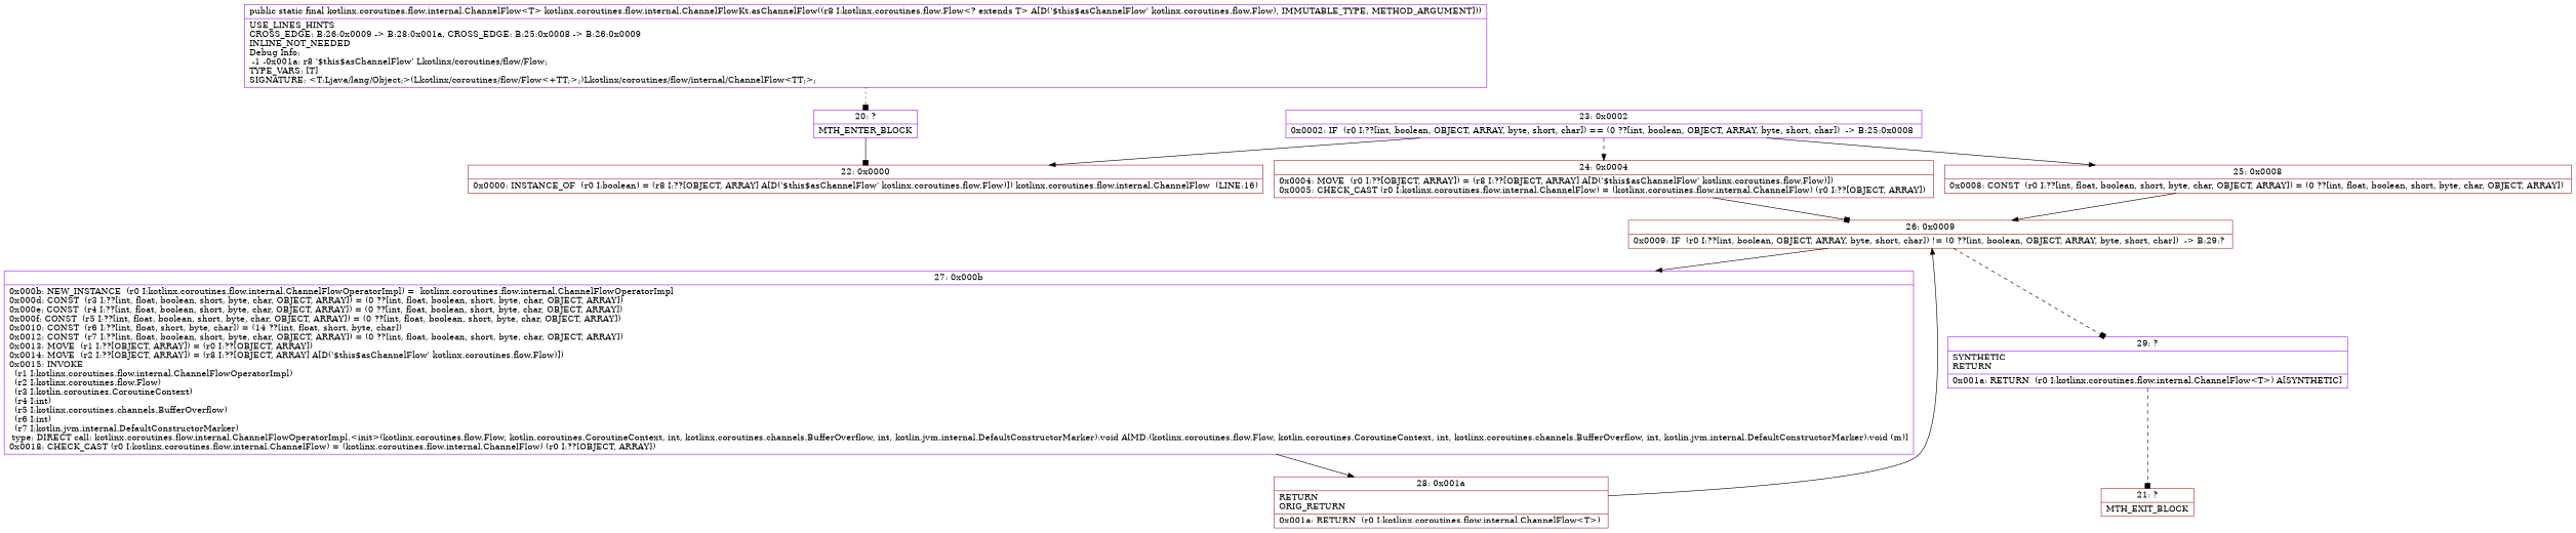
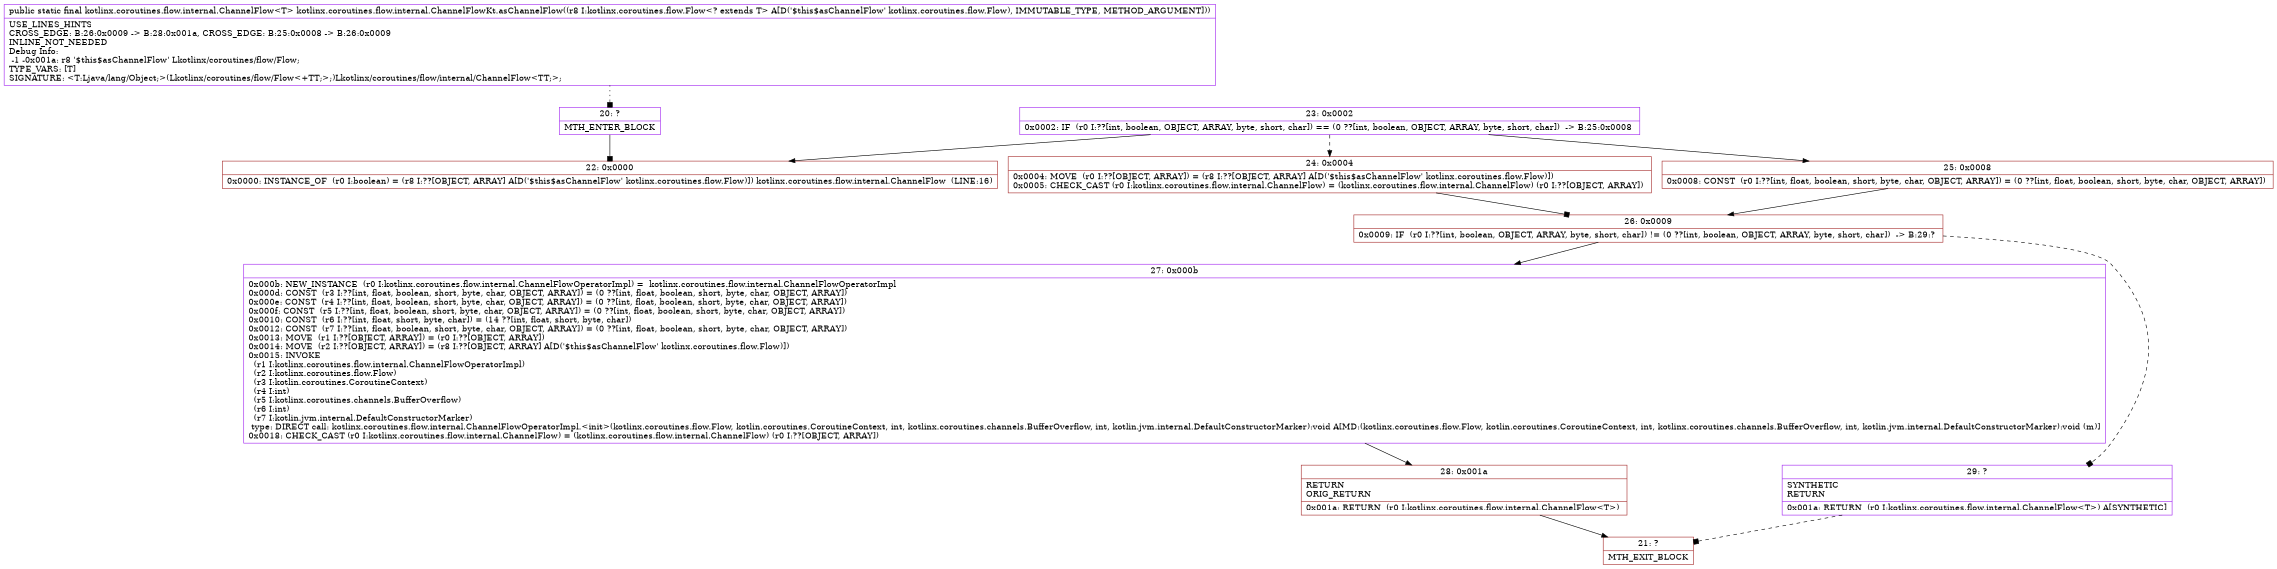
  digraph {
    node [color=brown shape=record]
    edge [arrowhead=normal style=solid]
    n1 [color=purple label="{20\:\ ?|MTH_ENTER_BLOCK\l}"]
    n2 [label="{22\:\ 0x0000|0x0000: INSTANCE_OF  (r0 I:boolean) = (r8 I:??[OBJECT, ARRAY] A[D('$this$asChannelFlow' kotlinx.coroutines.flow.Flow)]) kotlinx.coroutines.flow.internal.ChannelFlow  (LINE:16)\l}"]
    n3 [color=purple label="{23\:\ 0x0002|0x0002: IF  (r0 I:??[int, boolean, OBJECT, ARRAY, byte, short, char]) == (0 ??[int, boolean, OBJECT, ARRAY, byte, short, char])  \-\> B:25:0x0008 \l}"]
    n4 [label="{24\:\ 0x0004|0x0004: MOVE  (r0 I:??[OBJECT, ARRAY]) = (r8 I:??[OBJECT, ARRAY] A[D('$this$asChannelFlow' kotlinx.coroutines.flow.Flow)]) \l0x0005: CHECK_CAST (r0 I:kotlinx.coroutines.flow.internal.ChannelFlow) = (kotlinx.coroutines.flow.internal.ChannelFlow) (r0 I:??[OBJECT, ARRAY]) \l}"]
    n5 [label="{25\:\ 0x0008|0x0008: CONST  (r0 I:??[int, float, boolean, short, byte, char, OBJECT, ARRAY]) = (0 ??[int, float, boolean, short, byte, char, OBJECT, ARRAY]) \l}"]
    n6 [label="{26\:\ 0x0009|0x0009: IF  (r0 I:??[int, boolean, OBJECT, ARRAY, byte, short, char]) != (0 ??[int, boolean, OBJECT, ARRAY, byte, short, char])  \-\> B:29:? \l}"]
    n7 [color=purple label="{27\:\ 0x000b|0x000b: NEW_INSTANCE  (r0 I:kotlinx.coroutines.flow.internal.ChannelFlowOperatorImpl) =  kotlinx.coroutines.flow.internal.ChannelFlowOperatorImpl \l0x000d: CONST  (r3 I:??[int, float, boolean, short, byte, char, OBJECT, ARRAY]) = (0 ??[int, float, boolean, short, byte, char, OBJECT, ARRAY]) \l0x000e: CONST  (r4 I:??[int, float, boolean, short, byte, char, OBJECT, ARRAY]) = (0 ??[int, float, boolean, short, byte, char, OBJECT, ARRAY]) \l0x000f: CONST  (r5 I:??[int, float, boolean, short, byte, char, OBJECT, ARRAY]) = (0 ??[int, float, boolean, short, byte, char, OBJECT, ARRAY]) \l0x0010: CONST  (r6 I:??[int, float, short, byte, char]) = (14 ??[int, float, short, byte, char]) \l0x0012: CONST  (r7 I:??[int, float, boolean, short, byte, char, OBJECT, ARRAY]) = (0 ??[int, float, boolean, short, byte, char, OBJECT, ARRAY]) \l0x0013: MOVE  (r1 I:??[OBJECT, ARRAY]) = (r0 I:??[OBJECT, ARRAY]) \l0x0014: MOVE  (r2 I:??[OBJECT, ARRAY]) = (r8 I:??[OBJECT, ARRAY] A[D('$this$asChannelFlow' kotlinx.coroutines.flow.Flow)]) \l0x0015: INVOKE  \l  (r1 I:kotlinx.coroutines.flow.internal.ChannelFlowOperatorImpl)\l  (r2 I:kotlinx.coroutines.flow.Flow)\l  (r3 I:kotlin.coroutines.CoroutineContext)\l  (r4 I:int)\l  (r5 I:kotlinx.coroutines.channels.BufferOverflow)\l  (r6 I:int)\l  (r7 I:kotlin.jvm.internal.DefaultConstructorMarker)\l type: DIRECT call: kotlinx.coroutines.flow.internal.ChannelFlowOperatorImpl.\<init\>(kotlinx.coroutines.flow.Flow, kotlin.coroutines.CoroutineContext, int, kotlinx.coroutines.channels.BufferOverflow, int, kotlin.jvm.internal.DefaultConstructorMarker):void A[MD:(kotlinx.coroutines.flow.Flow, kotlin.coroutines.CoroutineContext, int, kotlinx.coroutines.channels.BufferOverflow, int, kotlin.jvm.internal.DefaultConstructorMarker):void (m)]\l0x0018: CHECK_CAST (r0 I:kotlinx.coroutines.flow.internal.ChannelFlow) = (kotlinx.coroutines.flow.internal.ChannelFlow) (r0 I:??[OBJECT, ARRAY]) \l}"]
    n8 [color=purple label="{29\:\ ?|SYNTHETIC\lRETURN\l|0x001a: RETURN  (r0 I:kotlinx.coroutines.flow.internal.ChannelFlow\<T\>) A[SYNTHETIC]\l}"]
    n9 [label="{28\:\ 0x001a|RETURN\lORIG_RETURN\l|0x001a: RETURN  (r0 I:kotlinx.coroutines.flow.internal.ChannelFlow\<T\>) \l}"]
    n10 [label="{21\:\ ?|MTH_EXIT_BLOCK\l}"]
    n11 [color=purple label="{public static final kotlinx.coroutines.flow.internal.ChannelFlow\<T\> kotlinx.coroutines.flow.internal.ChannelFlowKt.asChannelFlow((r8 I:kotlinx.coroutines.flow.Flow\<? extends T\> A[D('$this$asChannelFlow' kotlinx.coroutines.flow.Flow), IMMUTABLE_TYPE, METHOD_ARGUMENT]))  | USE_LINES_HINTS\lCROSS_EDGE: B:26:0x0009 \-\> B:28:0x001a, CROSS_EDGE: B:25:0x0008 \-\> B:26:0x0009\lINLINE_NOT_NEEDED\lDebug Info:\l  \-1 \-0x001a: r8 '$this$asChannelFlow' Lkotlinx\/coroutines\/flow\/Flow;\lTYPE_VARS: [T]\lSIGNATURE: \<T:Ljava\/lang\/Object;\>(Lkotlinx\/coroutines\/flow\/Flow\<+TT;\>;)Lkotlinx\/coroutines\/flow\/internal\/ChannelFlow\<TT;\>;\l}"]
    n1 -> n2 [arrowhead=box]
    n3 -> n2
    n3 -> n4 [style=dashed]
    n3 -> n5
    n4 -> n6 [arrowhead=box]
    n5 -> n6
    n6 -> n7
    n6 -> n8 [arrowhead=box style=dashed]
    n7 -> n9
    n8 -> n10 [arrowhead=box style=dashed]
-   n9 -> n6
+   n9 -> n10
    n11 -> n1 [arrowhead=box style=dotted]
  }
